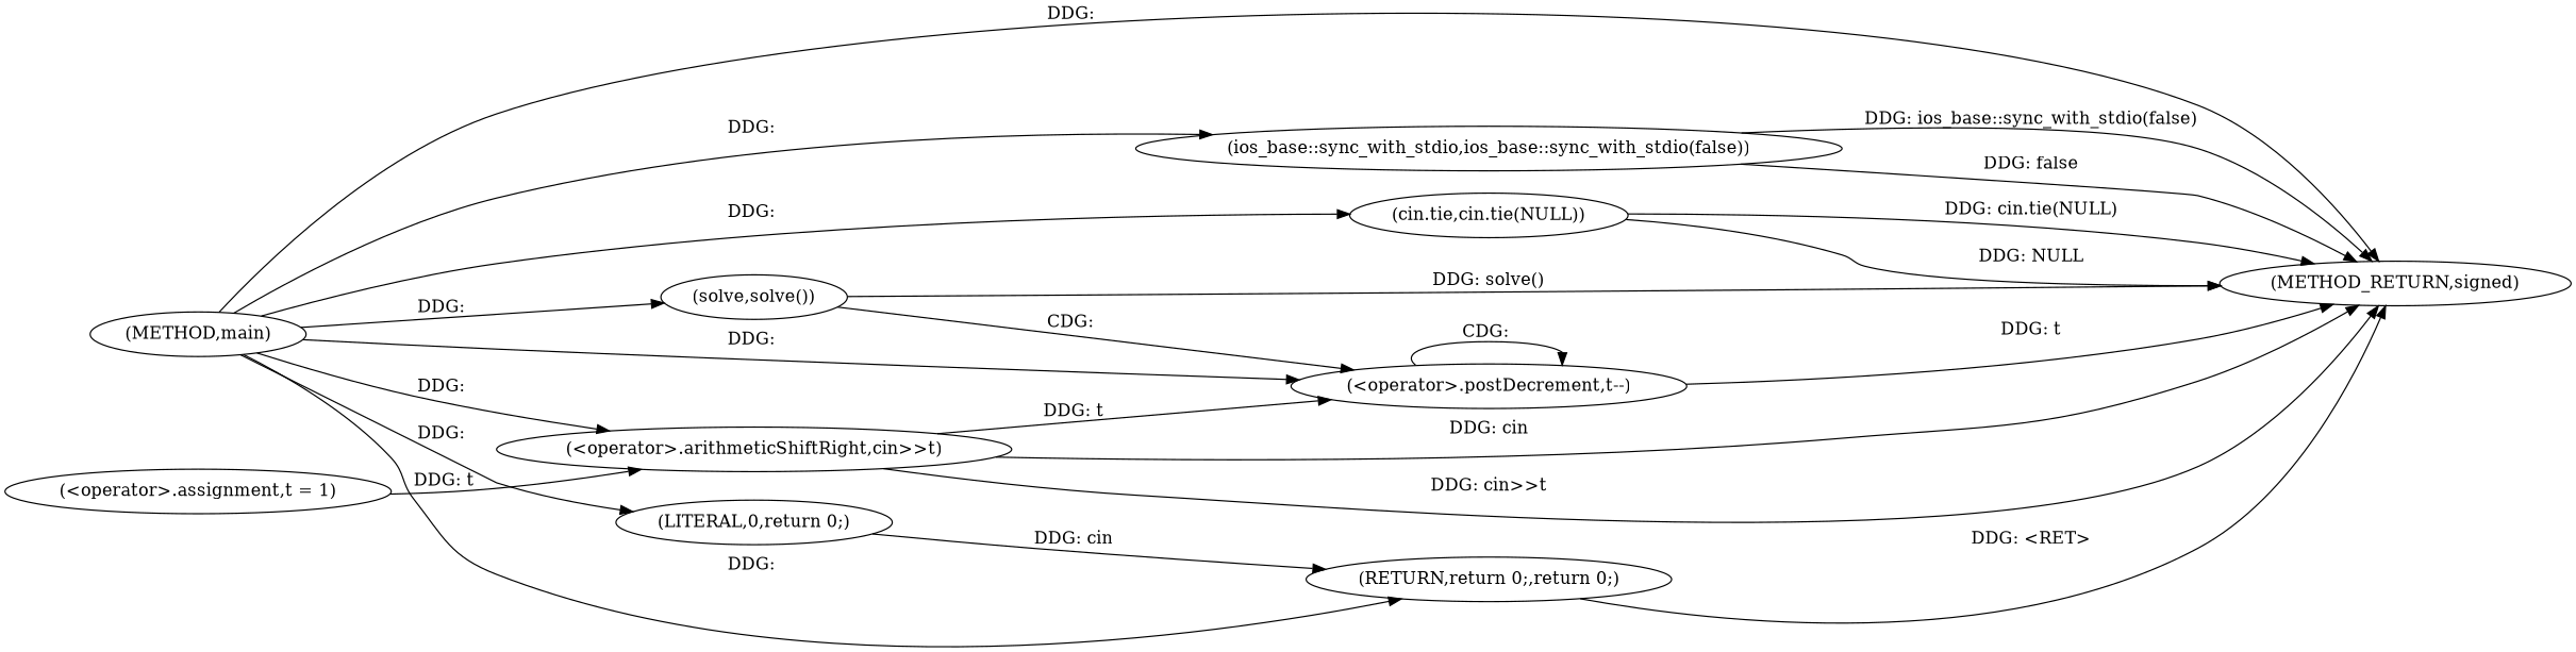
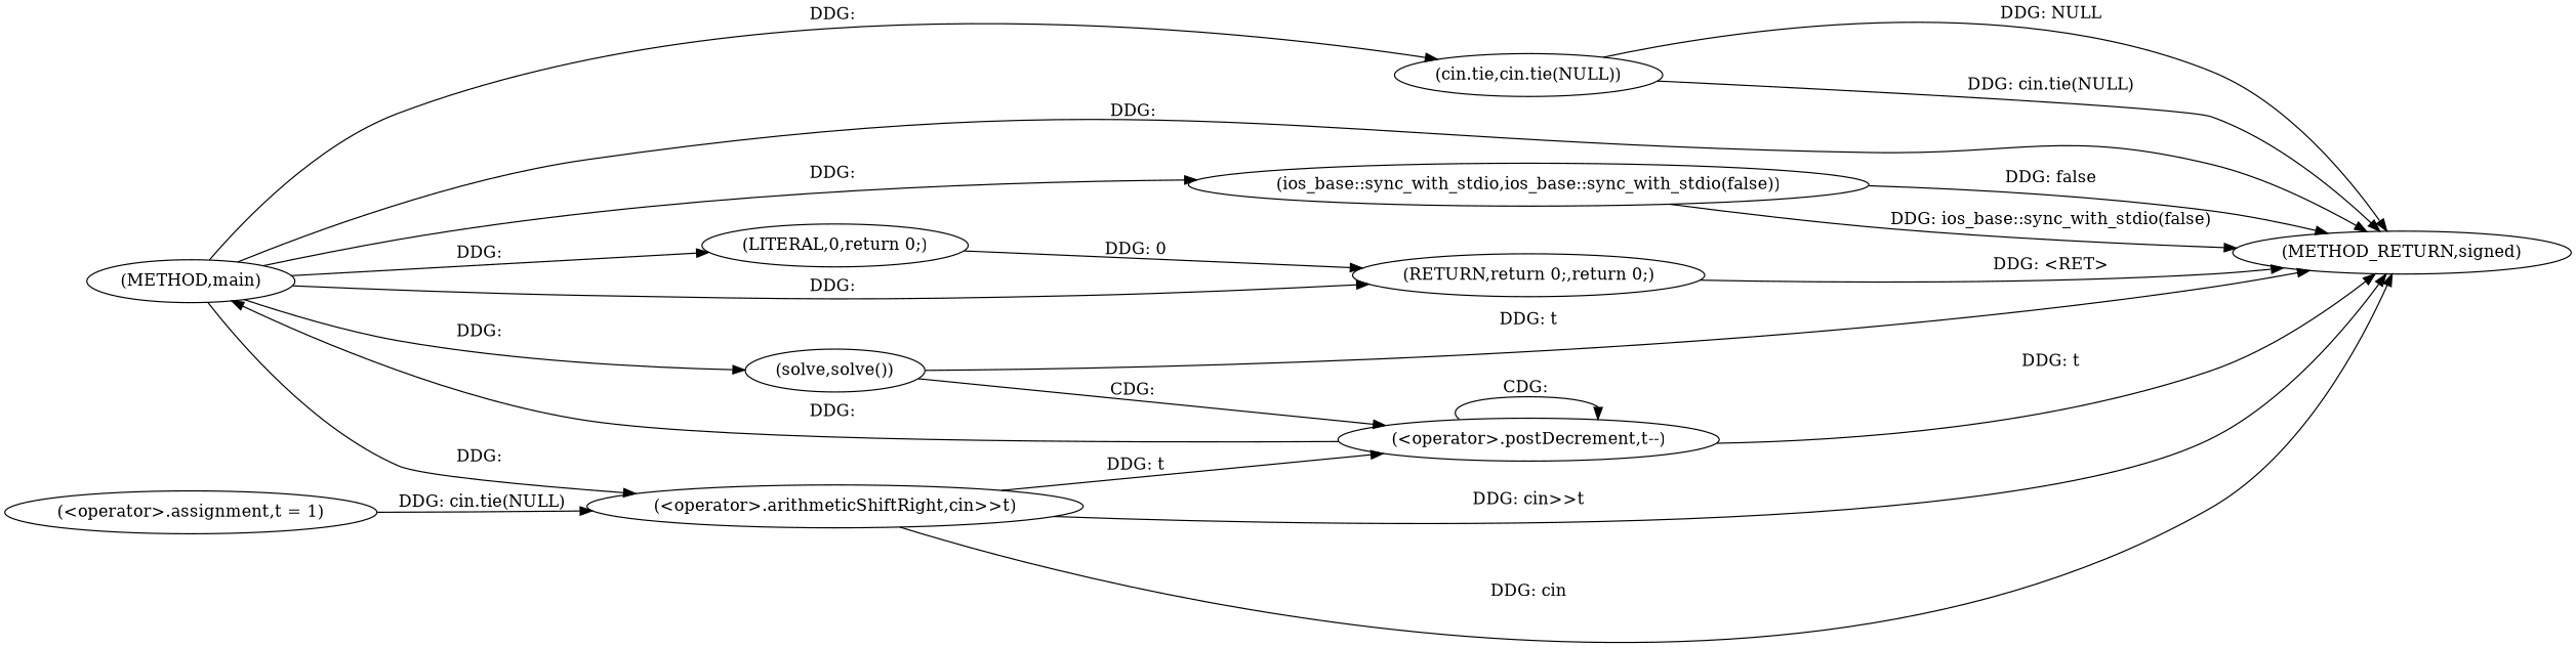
  digraph {
    rankdir=LR
    n1 [label="(METHOD,main)"]
    n2 [label="(ios_base::sync_with_stdio,ios_base::sync_with_stdio(false))"]
    n3 [label="(cin.tie,cin.tie(NULL))"]
    n4 [label="(<operator>.arithmeticShiftRight,cin>>t)"]
    n5 [label="(RETURN,return 0;,return 0;)"]
    n6 [label="(<operator>.postDecrement,t--)"]
    n7 [label="(LITERAL,0,return 0;)"]
    n8 [label="(solve,solve())"]
    n9 [label="(METHOD_RETURN,signed)"]
    n10 [label="(<operator>.assignment,t = 1)"]
    n1 -> n2 [label="DDG: "]
    n1 -> n3 [label="DDG: "]
    n1 -> n4 [label="DDG: "]
    n1 -> n5 [label="DDG: "]
-   n1 -> n6 [label="DDG: "]
+   n6 -> n1 [label="DDG: "]
    n1 -> n7 [label="DDG: "]
    n1 -> n8 [label="DDG: "]
    n1 -> n9 [label="DDG: "]
    n2 -> n9 [label="DDG: ios_base::sync_with_stdio(false)"]
    n2 -> n9 [label="DDG: false"]
    n3 -> n9 [label="DDG: cin.tie(NULL)"]
    n3 -> n9 [label="DDG: NULL"]
    n4 -> n6 [label="DDG: t"]
    n4 -> n9 [label="DDG: cin>>t"]
    n4 -> n9 [label="DDG: cin"]
    n5 -> n9 [label="DDG: <RET>"]
    n6 -> n6 [label="CDG: "]
    n6 -> n9 [label="DDG: t"]
-   n7 -> n5 [label="DDG: cin"]
+   n7 -> n5 [label="DDG: 0"]
    n8 -> n6 [label="CDG: "]
-   n8 -> n9 [label="DDG: solve()"]
-   n10 -> n4 [label="DDG: t"]
+   n8 -> n9 [label="DDG: t"]
+   n10 -> n4 [label="DDG: cin.tie(NULL)"]
  }
